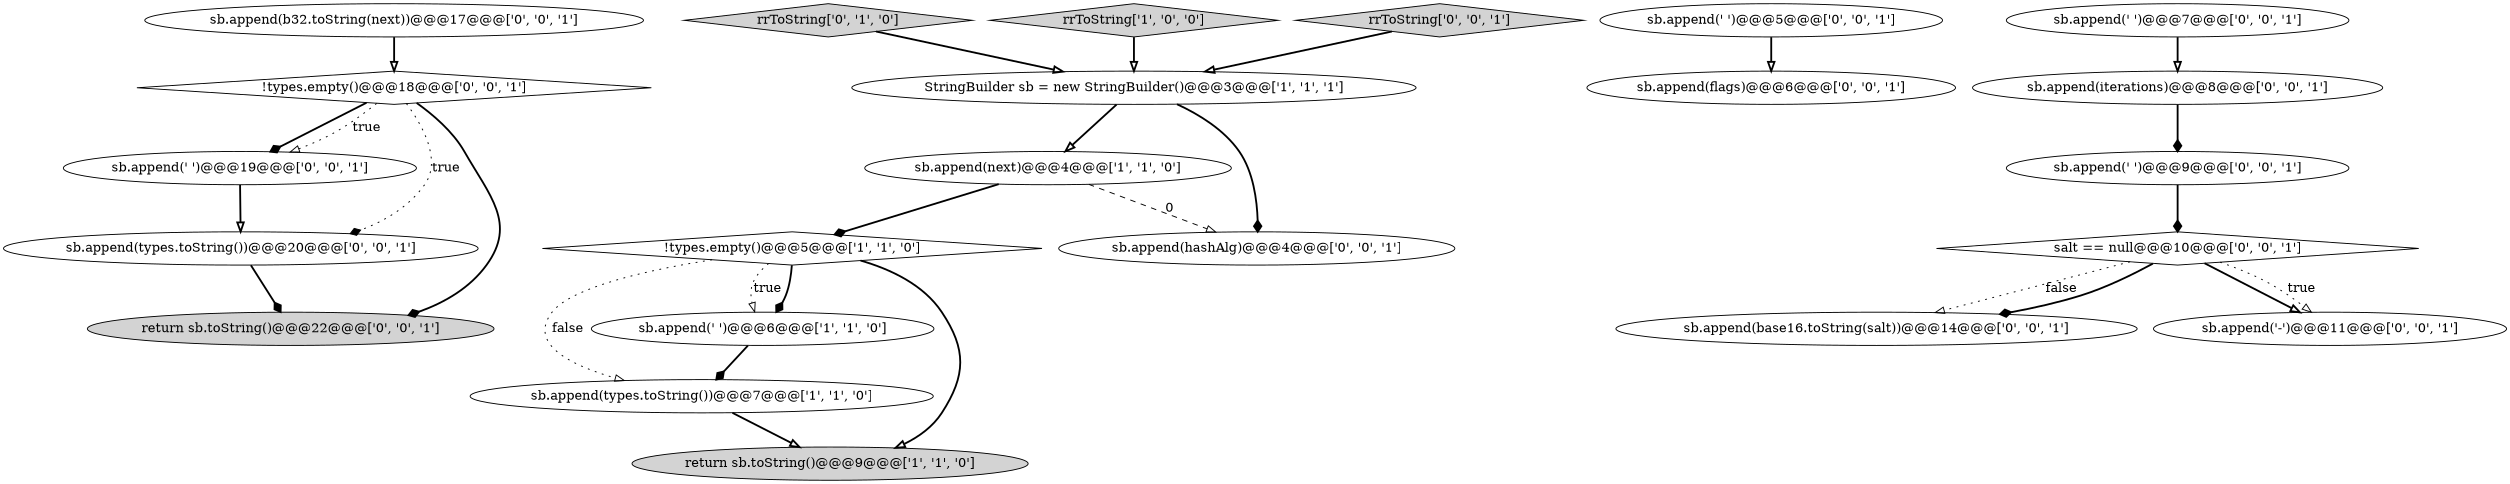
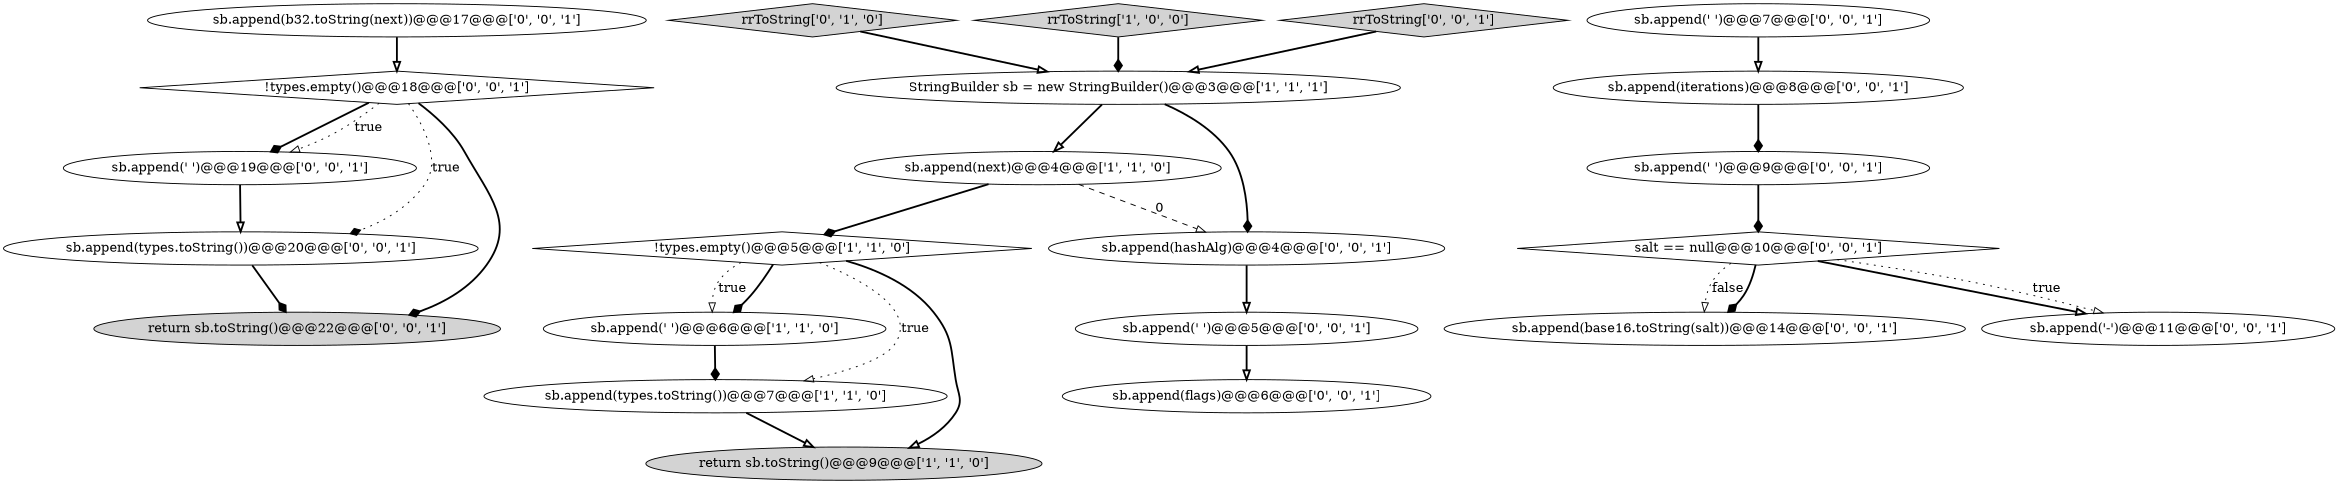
  digraph {
    node [fillcolor=white shape=ellipse style=filled]
    edge [arrowhead=onormal style=bold]
    n1 [label="sb.append(b32.toString(next))@@@17@@@['0', '0', '1']"]
    n2 [label="!types.empty()@@@18@@@['0', '0', '1']" shape=diamond]
    n3 [label="sb.append(' ')@@@19@@@['0', '0', '1']"]
    n4 [label="sb.append(types.toString())@@@20@@@['0', '0', '1']"]
    n5 [fillcolor=lightgray label="return sb.toString()@@@22@@@['0', '0', '1']"]
    n6 [fillcolor=lightgray label="rrToString['0', '1', '0']" shape=diamond]
    n7 [label="StringBuilder sb = new StringBuilder()@@@3@@@['1', '1', '1']"]
    n8 [label="sb.append(next)@@@4@@@['1', '1', '0']"]
    n9 [label="sb.append(hashAlg)@@@4@@@['0', '0', '1']"]
    n10 [label="!types.empty()@@@5@@@['1', '1', '0']" shape=diamond]
    n11 [label="sb.append(' ')@@@5@@@['0', '0', '1']"]
    n12 [label="sb.append(types.toString())@@@7@@@['1', '1', '0']"]
    n13 [fillcolor=lightgray label="return sb.toString()@@@9@@@['1', '1', '0']"]
    n14 [label="sb.append(' ')@@@6@@@['1', '1', '0']"]
    n15 [label="sb.append(flags)@@@6@@@['0', '0', '1']"]
    n16 [label="sb.append(base16.toString(salt))@@@14@@@['0', '0', '1']"]
    n17 [label="sb.append(' ')@@@7@@@['0', '0', '1']"]
    n18 [label="sb.append(iterations)@@@8@@@['0', '0', '1']"]
    n19 [label="sb.append('-')@@@11@@@['0', '0', '1']"]
    n20 [fillcolor=lightgray label="rrToString['1', '0', '0']" shape=diamond]
    n21 [label="sb.append(' ')@@@9@@@['0', '0', '1']"]
    n22 [label="salt == null@@@10@@@['0', '0', '1']" shape=diamond]
    n23 [fillcolor=lightgray label="rrToString['0', '0', '1']" shape=diamond]
    n1 -> n2
    n2 -> n3 [arrowhead=diamond]
    n2 -> n3 [label=true style=dotted]
    n2 -> n4 [arrowhead=diamond label=true style=dotted]
    n2 -> n5 [arrowhead=diamond]
    n3 -> n4
    n4 -> n5 [arrowhead=diamond]
    n6 -> n7
    n7 -> n8
    n7 -> n9 [arrowhead=diamond]
    n8 -> n9 [label=0 style=dashed]
    n8 -> n10 [arrowhead=diamond]
-   n10 -> n12 [label=false style=dotted]
+   n9 -> n11
+   n10 -> n12 [label=true style=dotted]
    n10 -> n13
    n10 -> n14 [arrowhead=diamond]
    n10 -> n14 [label=true style=dotted]
    n11 -> n15
    n12 -> n13
    n14 -> n12 [arrowhead=diamond]
    n17 -> n18
    n18 -> n21 [arrowhead=diamond]
-   n20 -> n7
+   n20 -> n7 [arrowhead=diamond]
    n21 -> n22 [arrowhead=diamond]
    n22 -> n16 [label=false style=dotted]
    n22 -> n16 [arrowhead=diamond]
    n22 -> n19
    n22 -> n19 [label=true style=dotted]
    n23 -> n7
  }
